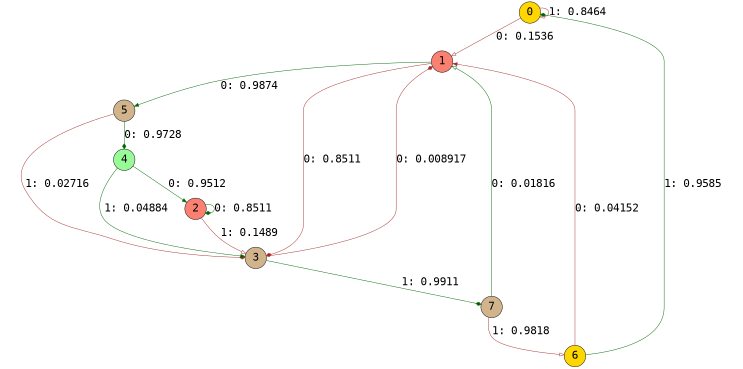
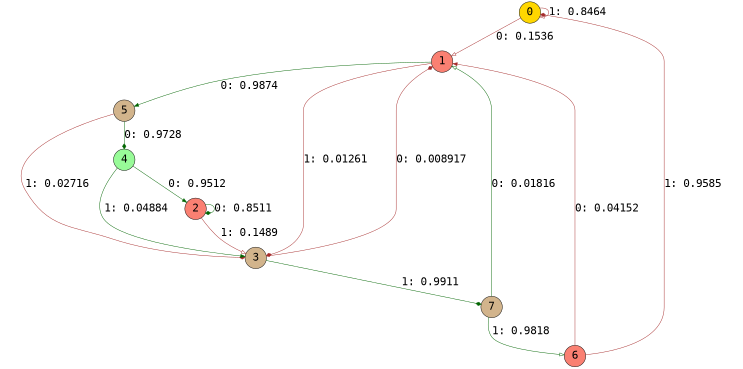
  digraph {
    fontname="DejaVu Sans Mono"
    node [fillcolor=tan fontname="DejaVu Sans Mono" fontsize=24 shape=circle style=filled]
    edge [arrowhead=diamond color=darkgreen fontname="DejaVu Sans Mono" fontsize=24]
    0 [fillcolor=gold]
    1 [fillcolor=salmon]
    5
    3
    4 [fillcolor=palegreen]
    7
    2 [fillcolor=salmon]
-   6 [fillcolor=gold]
+   6 [fillcolor=salmon]
    0 -> 0 [arrowhead=onormal color=brown label="1: 0.8464   "]
    0 -> 1 [arrowhead=onormal color=brown label="0: 0.1536   "]
    1 -> 5 [arrowhead=normal label="0: 0.9874   "]
-   1 -> 3 [color=brown label="0: 0.8511   "]
+   1 -> 3 [color=brown label="1: 0.01261  "]
    5 -> 3 [color=brown label="1: 0.02716  "]
    5 -> 4 [label="0: 0.9728   "]
    3 -> 1 [color=brown label="0: 0.008917  "]
    3 -> 7 [label="1: 0.9911   "]
    4 -> 3 [arrowhead=normal label="1: 0.04884  "]
    4 -> 2 [arrowhead=normal label="0: 0.9512   "]
    7 -> 1 [arrowhead=onormal label="0: 0.01816  "]
-   7 -> 6 [arrowhead=onormal color=brown label="1: 0.9818   "]
+   7 -> 6 [arrowhead=onormal label="1: 0.9818   "]
    2 -> 3 [arrowhead=onormal color=brown label="1: 0.1489   "]
    2 -> 2 [label="0: 0.8511   "]
-   6 -> 0 [label="1: 0.9585   "]
+   6 -> 0 [color=brown label="1: 0.9585   "]
    6 -> 1 [arrowhead=normal color=brown label="0: 0.04152  "]
  }
